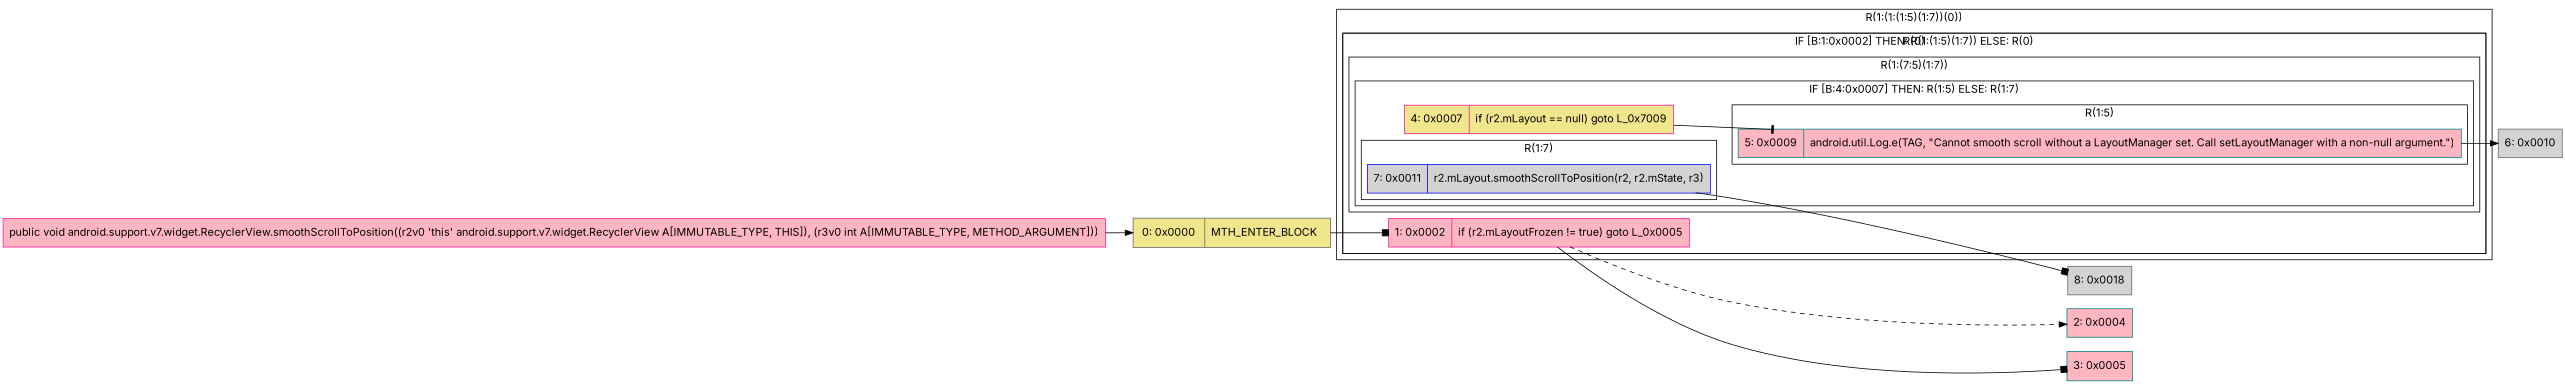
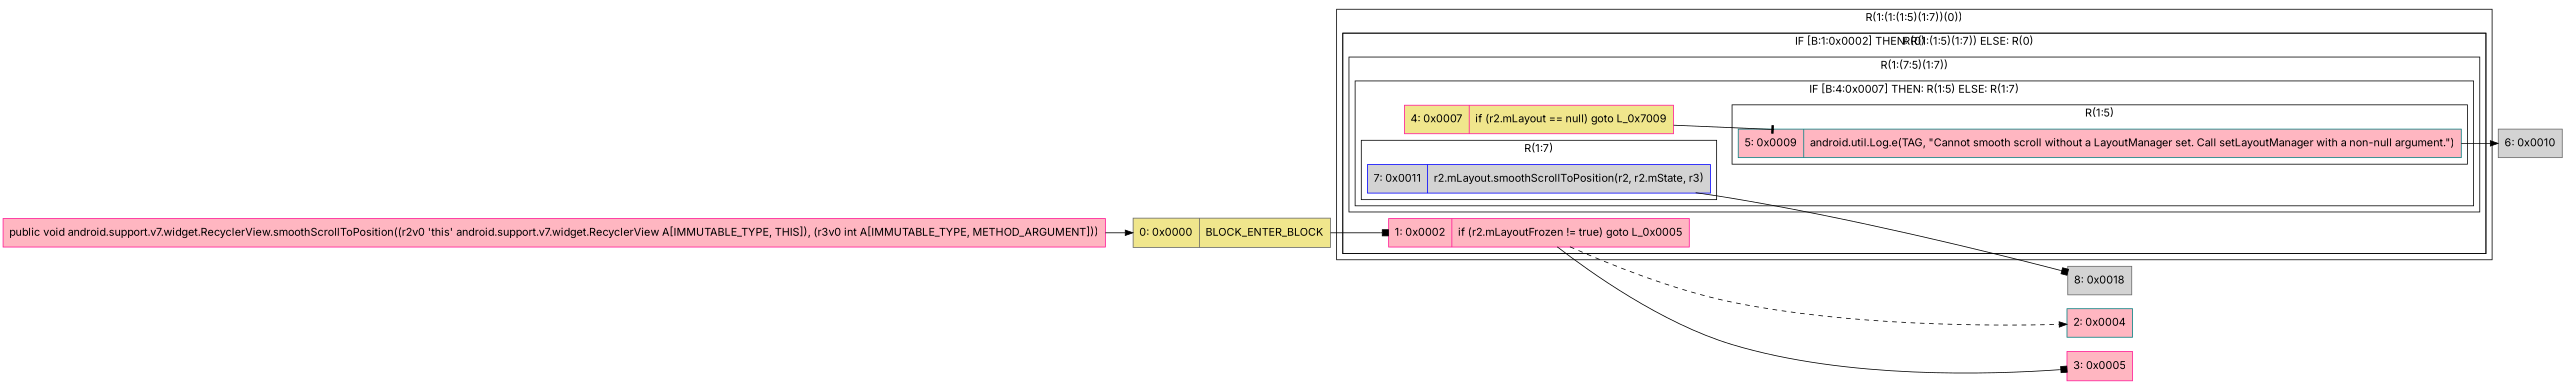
  digraph {
    fontname=Inter
    rankdir=LR
    node [color=teal fillcolor=lightpink fontname=Inter shape=record style=filled]
    edge [arrowhead=normal fontname=Inter]
    n1 [label="{5\:\ 0x0009|android.util.Log.e(TAG, \"Cannot smooth scroll without a LayoutManager set. Call setLayoutManager with a non\-null argument.\")\l}"]
    n2 [color=blue fillcolor=lightgrey label="{7\:\ 0x0011|r2.mLayout.smoothScrollToPosition(r2, r2.mState, r3)\l}"]
    n3 [color=deeppink fillcolor=khaki label="{4\:\ 0x0007|if (r2.mLayout == null) goto L_0x7009\l}"]
    n4 [color=deeppink label="{1\:\ 0x0002|if (r2.mLayoutFrozen != true) goto L_0x0005\l}"]
    n5 [color=gray40 fillcolor=lightgrey label="{6\:\ 0x0010}"]
    n6 [color=gray40 fillcolor=lightgrey label="{8\:\ 0x0018}"]
    n7 [label="{2\:\ 0x0004}"]
-   n8 [label="{3\:\ 0x0005}"]
-   n9 [color=gray40 fillcolor=khaki label="{0\:\ 0x0000|MTH_ENTER_BLOCK\l}"]
+   n8 [color=deeppink label="{3\:\ 0x0005}"]
+   n9 [color=gray40 fillcolor=khaki label="{0\:\ 0x0000|BLOCK_ENTER_BLOCK\l}"]
    n10 [color=deeppink label="{public void android.support.v7.widget.RecyclerView.smoothScrollToPosition((r2v0 'this' android.support.v7.widget.RecyclerView A[IMMUTABLE_TYPE, THIS]), (r3v0 int A[IMMUTABLE_TYPE, METHOD_ARGUMENT])) }"]
    subgraph cluster_1 {
      label="R(1:(1:(1:5)(1:7))(0))"
      subgraph cluster_2 {
        label="IF [B:1:0x0002] THEN: R(1:(1:5)(1:7)) ELSE: R(0)"
        n4
        subgraph cluster_3 {
          label="R(1:(7:5)(1:7))"
          subgraph cluster_4 {
            label="IF [B:4:0x0007] THEN: R(1:5) ELSE: R(1:7)"
            n3
            subgraph cluster_5 {
              label="R(1:5)"
              n1
            }
            subgraph cluster_6 {
              label="R(1:7)"
              n2
            }
          }
        }
        subgraph cluster_7 {
          label="R(0)"
        }
      }
    }
    n1 -> n5
    n2 -> n6 [arrowhead=box]
    n3 -> n1 [arrowhead=tee]
    n4 -> n7 [style=dashed]
    n4 -> n8 [arrowhead=box]
    n9 -> n4 [arrowhead=box]
    n10 -> n9
  }
